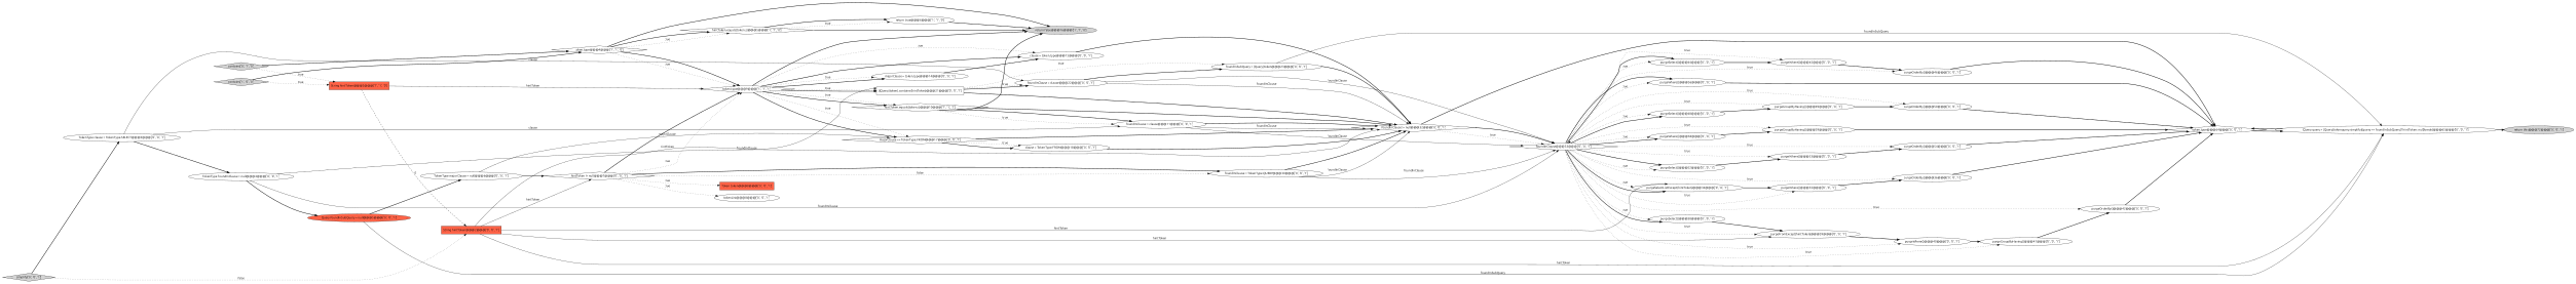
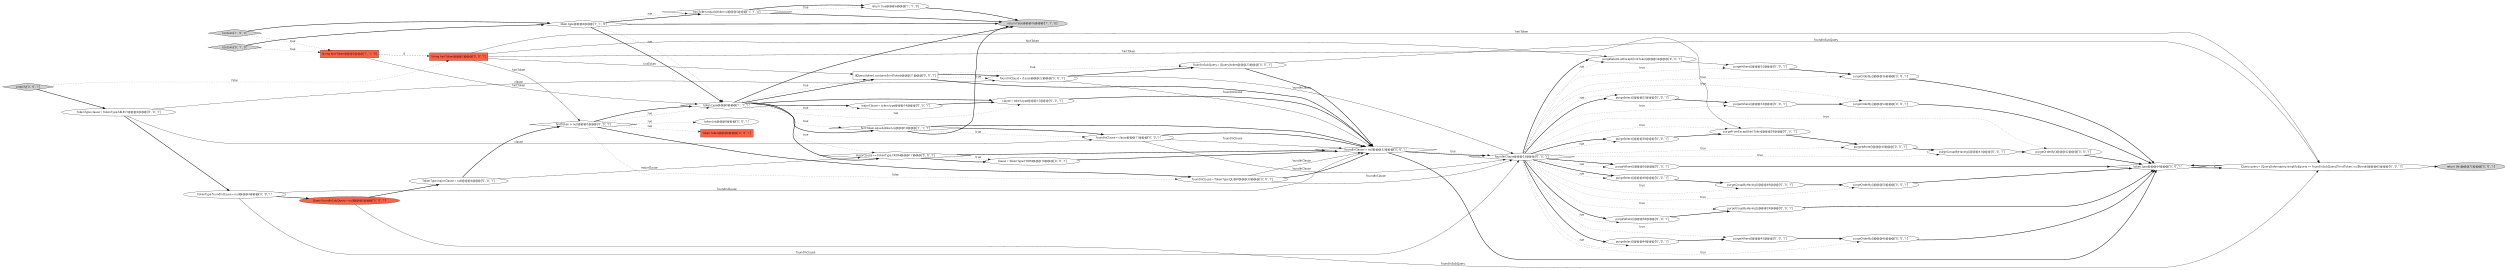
  digraph {
    fontname=Ubuntu
    rankdir=LR
    node [fillcolor=white fontname=Ubuntu shape=ellipse style=filled]
    edge [fontname=Ubuntu style=bold]
    n1 [label="purgeOrderBy()@@@50@@@['0', '0', '1']"]
    n2 [label="token.type@@@64@@@['0', '0', '1']" shape=diamond]
    n3 [label="{Query query = (Query)tokenquery.simplify((query == foundInSubQuery)? hintToken: null)break}@@@65@@@['0', '0', '1']"]
    n4 [label="foundInClause@@@33@@@['0', '0', '1']" shape=diamond]
    n5 [label="purgeWhere()@@@58@@@['0', '0', '1']"]
    n6 [label="purgeGroupByHaving()@@@49@@@['0', '0', '1']"]
    n7 [label="purgeOrderBy()@@@46@@@['0', '0', '1']"]
    n8 [label="purgeWhere()@@@53@@@['0', '0', '1']"]
    n9 [label="purgeWhere()@@@35@@@['0', '0', '1']"]
    n10 [label="purgeSelectListExcept(hintToken)@@@34@@@['0', '0', '1']"]
    n11 [label="purgeSelect()@@@48@@@['0', '0', '1']"]
    n12 [label="purgeSelect()@@@38@@@['0', '0', '1']"]
    n13 [label="purgeWhere()@@@45@@@['0', '0', '1']"]
    n14 [label="purgeSelect()@@@44@@@['0', '0', '1']"]
    n15 [label="purgeOrderBy()@@@54@@@['0', '0', '1']"]
    n16 [label="purgeOrderBy()@@@42@@@['0', '0', '1']"]
    n17 [label="purgeGroupByHaving()@@@59@@@['0', '0', '1']"]
    n18 [label="purgeSelect()@@@52@@@['0', '0', '1']"]
    n19 [label="purgeOrderBy()@@@36@@@['0', '0', '1']"]
    n20 [label="purgeGroupByHaving()@@@41@@@['0', '0', '1']"]
    n21 [label="purgeFromExcept(hintToken)@@@39@@@['0', '0', '1']"]
    n22 [label="purgeWhere()@@@40@@@['0', '0', '1']"]
    n23 [label="purgeWhere()@@@56@@@['0', '0', '1']"]
    n24 [fillcolor=lightgray label="contains['1', '0', '0']" shape=diamond]
    n25 [label="token.type@@@4@@@['1', '1', '0']" shape=diamond]
    n26 [fillcolor=tomato label="String hintToken@@@2@@@['1', '1', '0']" shape=box]
    n27 [label="hintToken.equals(token.s)@@@5@@@['1', '1', '0']" shape=diamond]
    n28 [fillcolor=lightgray label="return false@@@16@@@['1', '1', '0']"]
    n29 [label="token.type@@@9@@@['1', '1', '1']" shape=diamond]
    n30 [fillcolor=tomato label="String hintToken@@@2@@@['0', '0', '1']" shape=box]
    n31 [label="return true@@@6@@@['1', '1', '0']"]
    n32 [label="foundInClause = clause@@@11@@@['0', '0', '1']"]
    n33 [label="foundInClause != null@@@32@@@['0', '0', '1']" shape=diamond]
    n34 [label="majorClause = token.type@@@14@@@['0', '0', '1']"]
    n35 [label="majorClause == TokenType.FROM@@@17@@@['0', '0', '1']" shape=diamond]
    n36 [label="hintToken.equals(token.s)@@@10@@@['1', '1', '1']" shape=diamond]
    n37 [label="((Query)token).contains(hintToken)@@@21@@@['0', '0', '1']" shape=box]
    n38 [label="clause = token.type@@@15@@@['0', '0', '1']"]
    n39 [label="clause = TokenType.FROM@@@18@@@['0', '0', '1']"]
    n40 [label="foundInClause = clause@@@22@@@['0', '0', '1']"]
    n41 [label="foundInSubQuery = (Query)token@@@23@@@['0', '0', '1']"]
    n42 [label="TokenType majorClause = null@@@6@@@['0', '0', '1']"]
    n43 [label="hintToken != null@@@7@@@['0', '0', '1']" shape=diamond]
    n44 [label="tokenList@@@8@@@['0', '0', '1']"]
    n45 [fillcolor=tomato label="Token token@@@8@@@['0', '0', '1']" shape=box]
    n46 [label="foundInClause = TokenType.QUERY@@@30@@@['0', '0', '1']"]
    n47 [fillcolor=lightgray label="return this@@@72@@@['0', '0', '1']"]
    n48 [label="TokenType foundInClause = null@@@4@@@['0', '0', '1']"]
    n49 [fillcolor=tomato label="Query foundInSubQuery = null@@@5@@@['0', '0', '1']"]
    n50 [fillcolor=lightgray label="simplify['0', '0', '1']" shape=diamond]
    n51 [label="TokenType clause = TokenType.SELECT@@@3@@@['0', '0', '1']"]
    n52 [fillcolor=lightgray label="contains['0', '1', '0']" shape=diamond]
    n1 -> n2
    n2 -> n3
    n3 -> n2
    n3 -> n47
    n4 -> n1 [label=true style=dotted]
    n4 -> n5
    n4 -> n5 [label=true style=dotted]
-   n6 -> n4 [label=true style=dotted]
+   n4 -> n6 [label=true style=dotted]
    n4 -> n7 [label=true style=dotted]
    n4 -> n8 [label=true style=dotted]
    n4 -> n9 [label=true style=dotted]
    n4 -> n10
    n4 -> n10 [label=true style=dotted]
    n4 -> n11
    n4 -> n11 [label=true style=dotted]
    n4 -> n12 [label=true style=dotted]
    n4 -> n12
    n4 -> n13 [label=true style=dotted]
    n4 -> n14 [label=true style=dotted]
    n4 -> n14
    n4 -> n15 [label=true style=dotted]
    n4 -> n16 [label=true style=dotted]
    n4 -> n17 [label=true style=dotted]
    n4 -> n18 [label=true style=dotted]
    n4 -> n18
    n4 -> n19 [label=true style=dotted]
    n4 -> n20 [label=true style=dotted]
    n4 -> n21 [label=true style=dotted]
    n4 -> n22 [label=true style=dotted]
    n4 -> n23
    n4 -> n23 [label=true style=dotted]
    n5 -> n17
    n6 -> n1
    n7 -> n2
    n8 -> n15
    n9 -> n19
-   n10 -> n9
+   n10 -> n9 [style=solid]
    n11 -> n6
    n12 -> n21
    n13 -> n7
    n14 -> n13
    n15 -> n2
    n16 -> n2
    n17 -> n2
    n18 -> n8
    n19 -> n2
    n20 -> n16
    n21 -> n22
    n22 -> n20
    n23 -> n2
    n24 -> n25
    n24 -> n26 [label=true style=dotted]
    n25 -> n27
    n25 -> n27 [label=true style=dotted]
    n25 -> n28
    n25 -> n29 [label=true style=dotted]
    n25 -> n29
    n26 -> n29 [label=hintToken style=solid]
    n26 -> n30 [label=0 style=dashed]
    n27 -> n28
    n27 -> n31 [label=true style=dotted]
    n27 -> n31
    n29 -> n28
    n29 -> n34 [label=true style=dotted]
    n29 -> n34
    n29 -> n35
    n29 -> n35 [label=true style=dotted]
    n29 -> n36 [label=true style=dotted]
    n29 -> n36
    n29 -> n37 [label=true style=dotted]
    n29 -> n37
    n29 -> n38 [label=true style=dotted]
    n29 -> n38
    n30 -> n3 [label=hintToken style=solid]
    n30 -> n10 [label=hintToken style=solid]
    n30 -> n21 [label=hintToken style=solid]
    n30 -> n37 [label=hintToken style=solid]
    n30 -> n43 [label=hintToken style=solid]
    n31 -> n28
    n32 -> n4 [label=foundInClause style=solid]
    n32 -> n33
    n32 -> n33 [label=foundInClause style=solid]
    n33 -> n2
    n33 -> n4
    n33 -> n4 [label=true style=dotted]
    n34 -> n38
    n35 -> n33
    n35 -> n39
    n35 -> n39 [label=true style=dotted]
    n36 -> n28
    n36 -> n32 [label=true style=dotted]
    n36 -> n32
    n36 -> n33
    n37 -> n33
    n37 -> n40 [label=true style=dotted]
    n37 -> n40
    n37 -> n41 [label=true style=dotted]
    n38 -> n33
    n39 -> n33
    n40 -> n4 [label=foundInClause style=solid]
    n40 -> n33 [label=foundInClause style=solid]
    n40 -> n41
    n41 -> n3 [label=foundInSubQuery style=solid]
    n41 -> n33
    n42 -> n35 [label=majorClause style=solid]
    n42 -> n43
    n43 -> n29 [label=true style=dotted]
    n43 -> n29
    n43 -> n44 [label=true style=dotted]
    n43 -> n45 [label=true style=dotted]
    n43 -> n46 [label=false style=dotted]
    n43 -> n46
    n46 -> n4 [label=foundInClause style=solid]
    n46 -> n33 [label=foundInClause style=solid]
    n46 -> n33
    n48 -> n4 [label=foundInClause style=solid]
    n48 -> n33 [label=foundInClause style=solid]
    n48 -> n49
    n49 -> n3 [label=foundInSubQuery style=solid]
    n49 -> n42
    n50 -> n30 [label=false style=dotted]
    n50 -> n51
    n51 -> n32 [label=clause style=solid]
    n51 -> n40 [label=clause style=solid]
    n51 -> n48
    n52 -> n25
    n52 -> n26 [label=true style=dotted]
  }
